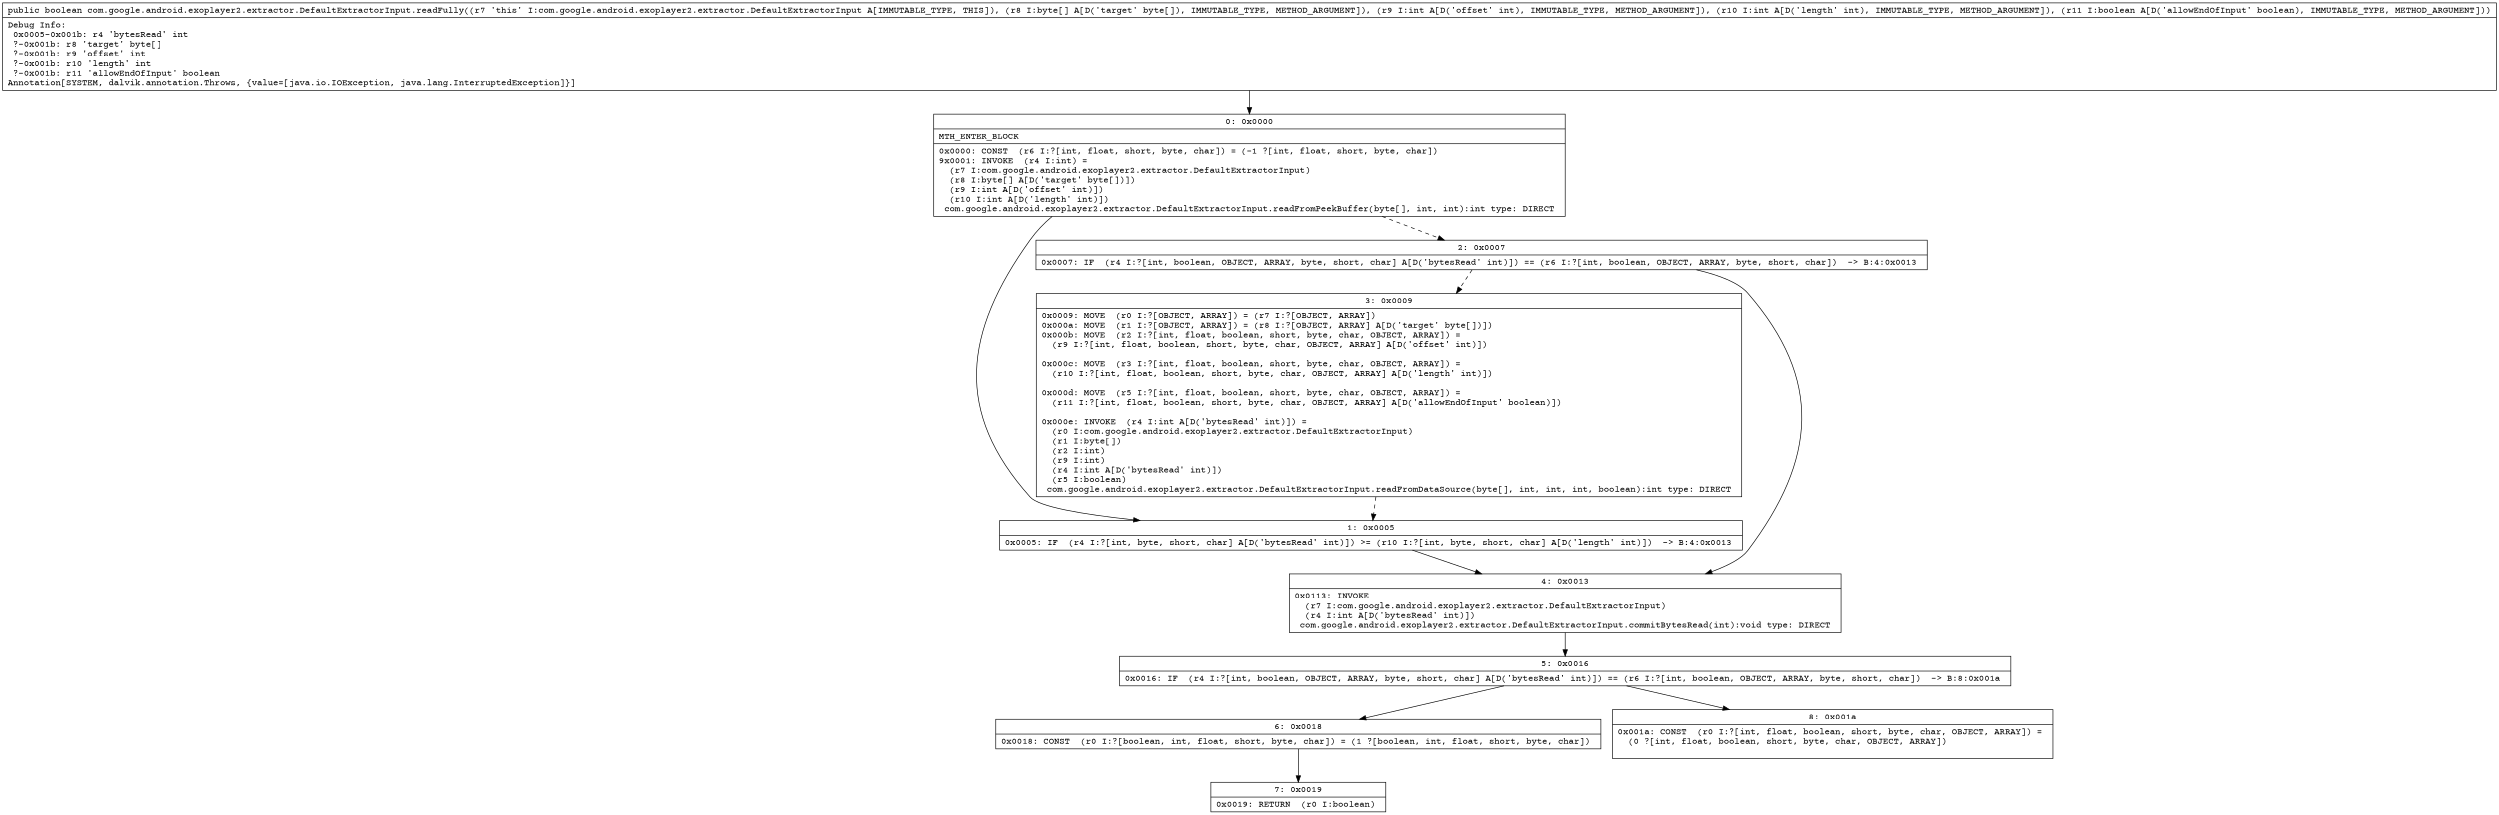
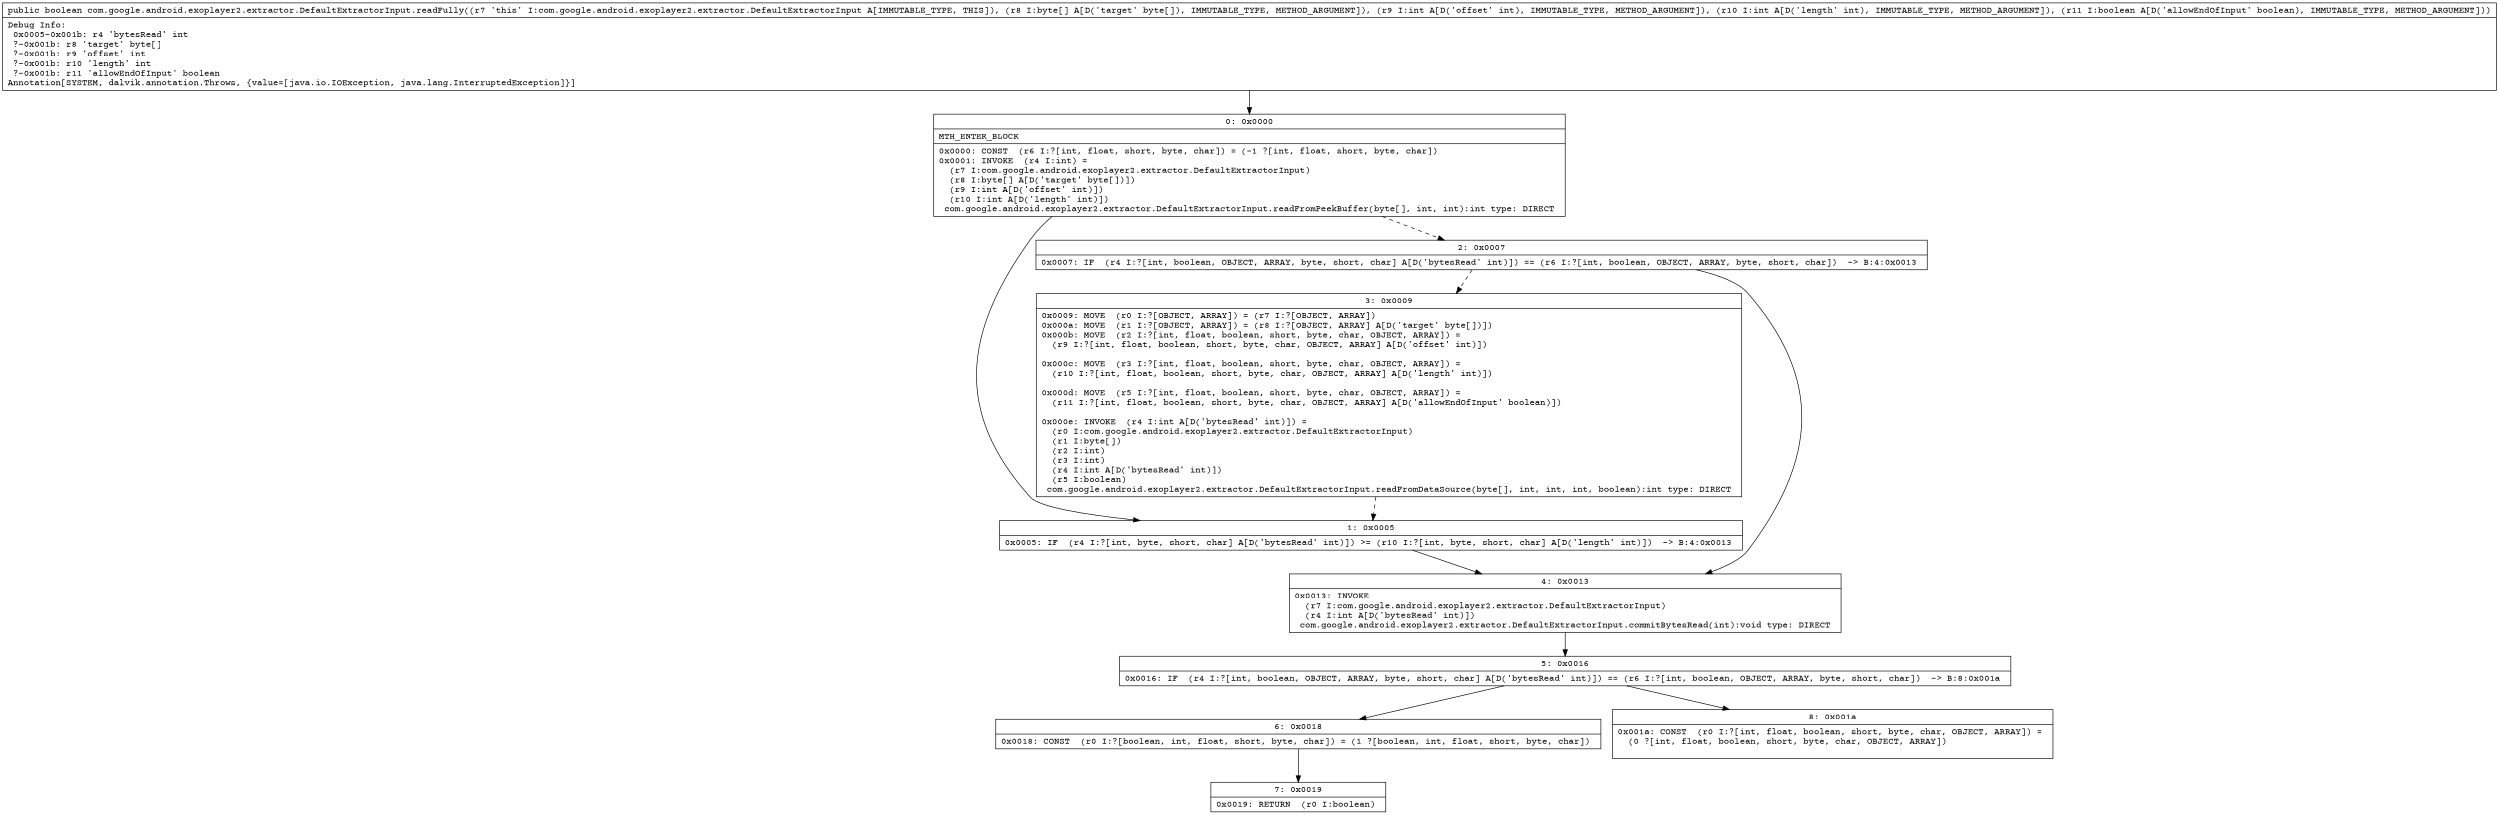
  digraph {
    fontname="Courier Prime"
    node [fontname="Courier Prime" shape=record]
    edge [fontname="Courier Prime"]
-   n1 [label="{0\:\ 0x0000|MTH_ENTER_BLOCK\l|0x0000: CONST  (r6 I:?[int, float, short, byte, char]) = (\-1 ?[int, float, short, byte, char]) \l9x0001: INVOKE  (r4 I:int) = \l  (r7 I:com.google.android.exoplayer2.extractor.DefaultExtractorInput)\l  (r8 I:byte[] A[D('target' byte[])])\l  (r9 I:int A[D('offset' int)])\l  (r10 I:int A[D('length' int)])\l com.google.android.exoplayer2.extractor.DefaultExtractorInput.readFromPeekBuffer(byte[], int, int):int type: DIRECT \l}"]
+   n1 [label="{0\:\ 0x0000|MTH_ENTER_BLOCK\l|0x0000: CONST  (r6 I:?[int, float, short, byte, char]) = (\-1 ?[int, float, short, byte, char]) \l0x0001: INVOKE  (r4 I:int) = \l  (r7 I:com.google.android.exoplayer2.extractor.DefaultExtractorInput)\l  (r8 I:byte[] A[D('target' byte[])])\l  (r9 I:int A[D('offset' int)])\l  (r10 I:int A[D('length' int)])\l com.google.android.exoplayer2.extractor.DefaultExtractorInput.readFromPeekBuffer(byte[], int, int):int type: DIRECT \l}"]
    n2 [label="{1\:\ 0x0005|0x0005: IF  (r4 I:?[int, byte, short, char] A[D('bytesRead' int)]) \>= (r10 I:?[int, byte, short, char] A[D('length' int)])  \-\> B:4:0x0013 \l}"]
    n3 [label="{2\:\ 0x0007|0x0007: IF  (r4 I:?[int, boolean, OBJECT, ARRAY, byte, short, char] A[D('bytesRead' int)]) == (r6 I:?[int, boolean, OBJECT, ARRAY, byte, short, char])  \-\> B:4:0x0013 \l}"]
-   n4 [label="{4\:\ 0x0013|0x0113: INVOKE  \l  (r7 I:com.google.android.exoplayer2.extractor.DefaultExtractorInput)\l  (r4 I:int A[D('bytesRead' int)])\l com.google.android.exoplayer2.extractor.DefaultExtractorInput.commitBytesRead(int):void type: DIRECT \l}"]
-   n5 [label="{3\:\ 0x0009|0x0009: MOVE  (r0 I:?[OBJECT, ARRAY]) = (r7 I:?[OBJECT, ARRAY]) \l0x000a: MOVE  (r1 I:?[OBJECT, ARRAY]) = (r8 I:?[OBJECT, ARRAY] A[D('target' byte[])]) \l0x000b: MOVE  (r2 I:?[int, float, boolean, short, byte, char, OBJECT, ARRAY]) = \l  (r9 I:?[int, float, boolean, short, byte, char, OBJECT, ARRAY] A[D('offset' int)])\l \l0x000c: MOVE  (r3 I:?[int, float, boolean, short, byte, char, OBJECT, ARRAY]) = \l  (r10 I:?[int, float, boolean, short, byte, char, OBJECT, ARRAY] A[D('length' int)])\l \l0x000d: MOVE  (r5 I:?[int, float, boolean, short, byte, char, OBJECT, ARRAY]) = \l  (r11 I:?[int, float, boolean, short, byte, char, OBJECT, ARRAY] A[D('allowEndOfInput' boolean)])\l \l0x000e: INVOKE  (r4 I:int A[D('bytesRead' int)]) = \l  (r0 I:com.google.android.exoplayer2.extractor.DefaultExtractorInput)\l  (r1 I:byte[])\l  (r2 I:int)\l  (r9 I:int)\l  (r4 I:int A[D('bytesRead' int)])\l  (r5 I:boolean)\l com.google.android.exoplayer2.extractor.DefaultExtractorInput.readFromDataSource(byte[], int, int, int, boolean):int type: DIRECT \l}"]
+   n4 [label="{4\:\ 0x0013|0x0013: INVOKE  \l  (r7 I:com.google.android.exoplayer2.extractor.DefaultExtractorInput)\l  (r4 I:int A[D('bytesRead' int)])\l com.google.android.exoplayer2.extractor.DefaultExtractorInput.commitBytesRead(int):void type: DIRECT \l}"]
+   n5 [label="{3\:\ 0x0009|0x0009: MOVE  (r0 I:?[OBJECT, ARRAY]) = (r7 I:?[OBJECT, ARRAY]) \l0x000a: MOVE  (r1 I:?[OBJECT, ARRAY]) = (r8 I:?[OBJECT, ARRAY] A[D('target' byte[])]) \l0x000b: MOVE  (r2 I:?[int, float, boolean, short, byte, char, OBJECT, ARRAY]) = \l  (r9 I:?[int, float, boolean, short, byte, char, OBJECT, ARRAY] A[D('offset' int)])\l \l0x000c: MOVE  (r3 I:?[int, float, boolean, short, byte, char, OBJECT, ARRAY]) = \l  (r10 I:?[int, float, boolean, short, byte, char, OBJECT, ARRAY] A[D('length' int)])\l \l0x000d: MOVE  (r5 I:?[int, float, boolean, short, byte, char, OBJECT, ARRAY]) = \l  (r11 I:?[int, float, boolean, short, byte, char, OBJECT, ARRAY] A[D('allowEndOfInput' boolean)])\l \l0x000e: INVOKE  (r4 I:int A[D('bytesRead' int)]) = \l  (r0 I:com.google.android.exoplayer2.extractor.DefaultExtractorInput)\l  (r1 I:byte[])\l  (r2 I:int)\l  (r3 I:int)\l  (r4 I:int A[D('bytesRead' int)])\l  (r5 I:boolean)\l com.google.android.exoplayer2.extractor.DefaultExtractorInput.readFromDataSource(byte[], int, int, int, boolean):int type: DIRECT \l}"]
    n6 [label="{5\:\ 0x0016|0x0016: IF  (r4 I:?[int, boolean, OBJECT, ARRAY, byte, short, char] A[D('bytesRead' int)]) == (r6 I:?[int, boolean, OBJECT, ARRAY, byte, short, char])  \-\> B:8:0x001a \l}"]
    n7 [label="{6\:\ 0x0018|0x0018: CONST  (r0 I:?[boolean, int, float, short, byte, char]) = (1 ?[boolean, int, float, short, byte, char]) \l}"]
    n8 [label="{8\:\ 0x001a|0x001a: CONST  (r0 I:?[int, float, boolean, short, byte, char, OBJECT, ARRAY]) = \l  (0 ?[int, float, boolean, short, byte, char, OBJECT, ARRAY])\l \l}"]
    n9 [label="{7\:\ 0x0019|0x0019: RETURN  (r0 I:boolean) \l}"]
    n10 [label="{public boolean com.google.android.exoplayer2.extractor.DefaultExtractorInput.readFully((r7 'this' I:com.google.android.exoplayer2.extractor.DefaultExtractorInput A[IMMUTABLE_TYPE, THIS]), (r8 I:byte[] A[D('target' byte[]), IMMUTABLE_TYPE, METHOD_ARGUMENT]), (r9 I:int A[D('offset' int), IMMUTABLE_TYPE, METHOD_ARGUMENT]), (r10 I:int A[D('length' int), IMMUTABLE_TYPE, METHOD_ARGUMENT]), (r11 I:boolean A[D('allowEndOfInput' boolean), IMMUTABLE_TYPE, METHOD_ARGUMENT]))  | Debug Info:\l  0x0005\-0x001b: r4 'bytesRead' int\l  ?\-0x001b: r8 'target' byte[]\l  ?\-0x001b: r9 'offset' int\l  ?\-0x001b: r10 'length' int\l  ?\-0x001b: r11 'allowEndOfInput' boolean\lAnnotation[SYSTEM, dalvik.annotation.Throws, \{value=[java.io.IOException, java.lang.InterruptedException]\}]\l}"]
    n1 -> n2
    n1 -> n3 [style=dashed]
    n2 -> n4
    n3 -> n4
    n3 -> n5 [style=dashed]
    n4 -> n6
    n5 -> n2 [style=dashed]
    n6 -> n7 [style=solid]
    n6 -> n8
    n7 -> n9
    n10 -> n1
  }
